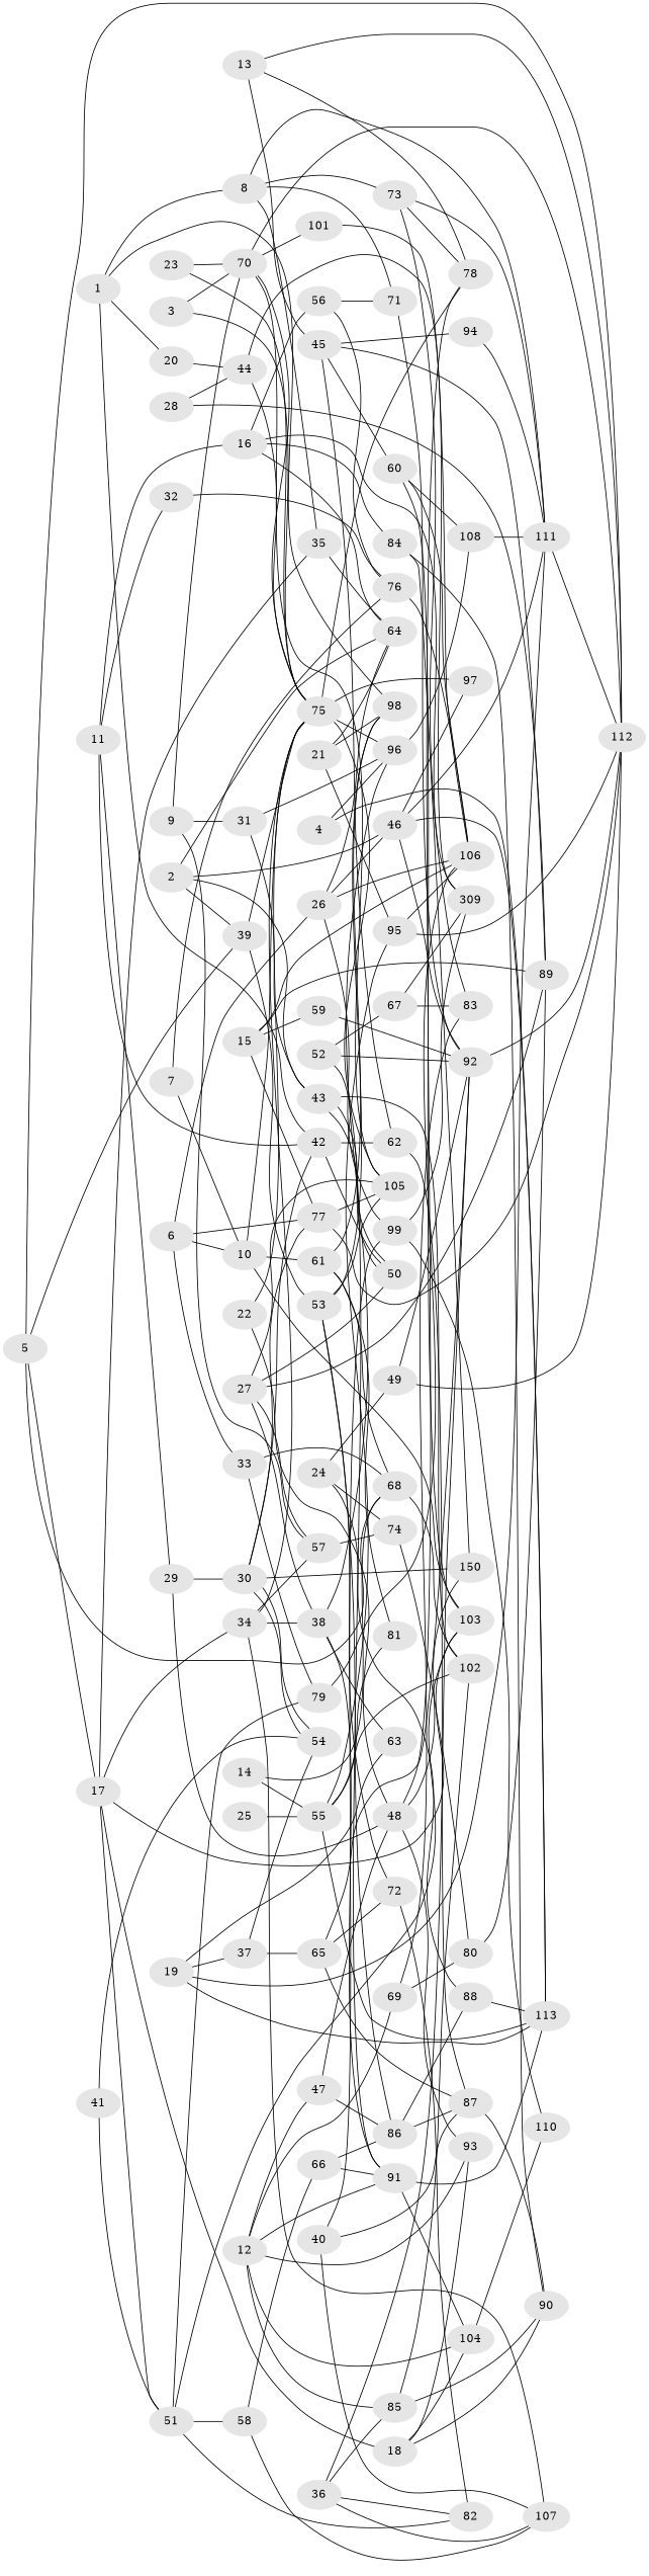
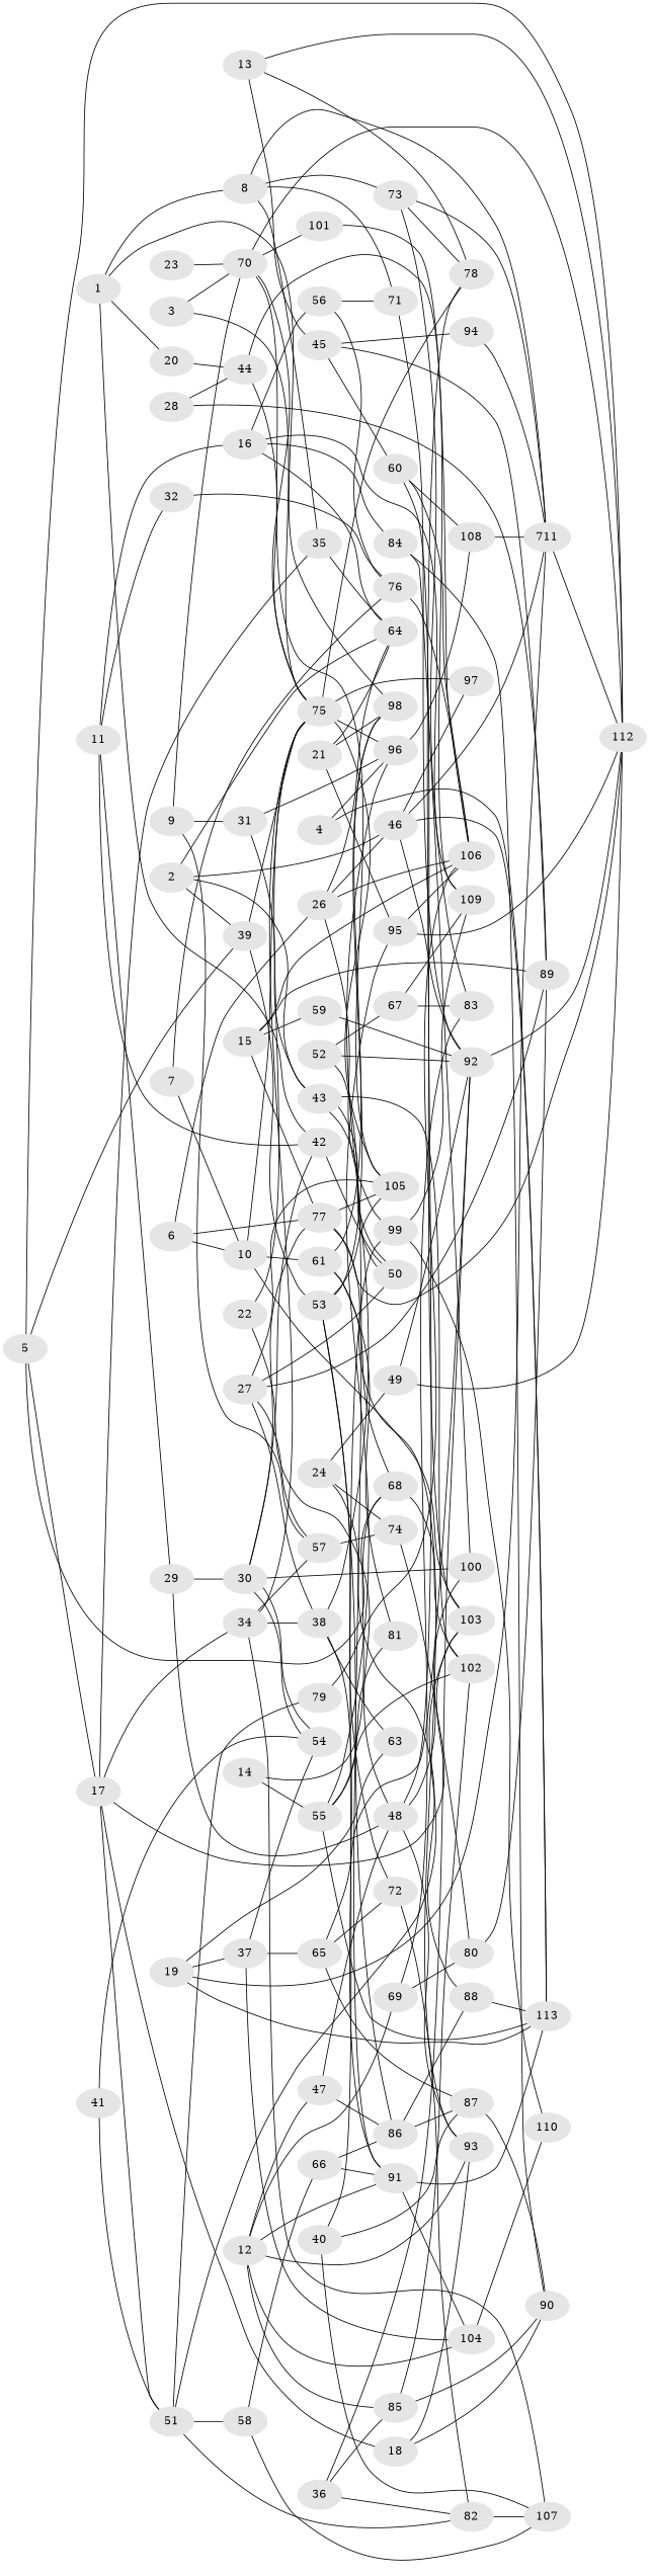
  graph {
    rankdir=LR
    node [color=gray90 style=filled]
    1
    8
    20
    42
    98
    35
    71
    73
-   111
+   111 [label=711]
    44
    50
-   62
    2
    39
    43
    46
    64
    75
    53
    102
    113
    92
    97
    3
    70
    112
    105
    101
    96
    78
    4
    108
    5
    17
    68
    103
    18
    34
    51
    6
    10
    26
-   33
    77
    61
    106
    99
    79
    93
    7
    76
    83
    9
    31
    57
    74
    81
    11
    16
    29
    32
    56
    84
-   109 [label=309]
+   109
    48
    30
    12
    47
    69
    85
    91
    104
    86
    80
    90
    110
    13
    45
    89
    60
    94
    14
    55
    95
    15
    59
-   100 [label=150]
+   100
    38
    107
    82
    58
    19
    37
    63
    54
    65
    21
    22
    23
    24
    49
    88
-   25
    27
    28
    36
    87
    72
    40
    41
    66
    52
    67
    1 -- 8
    1 -- 20
    1 -- 42
    1 -- 98
    8 -- 35
    8 -- 71
    8 -- 73
    8 -- 111
    20 -- 44
    42 -- 50
-   42 -- 62
    35 -- 64
    71 -- 92
    73 -- 111
    73 -- 78
    73 -- 83
    111 -- 112
    44 -- 75
    44 -- 109
-   62 -- 87
    2 -- 39
    2 -- 43
    2 -- 46
    2 -- 64
    39 -- 75
    39 -- 53
    43 -- 50
    43 -- 50
    43 -- 102
    46 -- 111
    46 -- 113
    46 -- 92
    46 -- 97
    75 -- 97
    75 -- 105
    75 -- 96
    75 -- 78
    53 -- 98
    53 -- 105
    53 -- 86
    53 -- 72
    92 -- 112
    3 -- 75
    3 -- 70
    70 -- 75
    70 -- 112
    70 -- 105
    70 -- 101
    101 -- 106
    96 -- 108
    4 -- 113
    4 -- 96
    108 -- 111
    5 -- 39
    5 -- 112
    5 -- 17
    5 -- 68
    17 -- 35
    17 -- 103
    17 -- 18
    17 -- 34
    17 -- 51
    68 -- 102
    18 -- 93
    18 -- 90
    34 -- 75
    34 -- 57
    34 -- 38
    34 -- 107
    51 -- 103
    51 -- 79
    51 -- 82
    51 -- 58
    6 -- 10
    6 -- 26
-   6 -- 33
    6 -- 77
    10 -- 75
    10 -- 103
    10 -- 61
    26 -- 46
    26 -- 64
    26 -- 106
    26 -- 99
-   33 -- 68
-   33 -- 79
    77 -- 112
    77 -- 105
+   77 -- 93
    61 -- 98
    61 -- 68
    61 -- 81
    99 -- 109
    99 -- 110
    79 -- 106
    7 -- 10
    7 -- 76
    76 -- 106
    9 -- 70
    9 -- 31
    9 -- 57
    31 -- 43
    31 -- 96
    57 -- 74
    74 -- 80
    11 -- 42
    11 -- 16
    11 -- 29
    11 -- 32
    16 -- 64
    16 -- 56
    16 -- 84
    16 -- 109
    29 -- 48
    29 -- 30
    32 -- 76
    56 -- 71
    56 -- 76
    84 -- 90
    84 -- 100
    48 -- 78
    48 -- 93
    48 -- 100
    30 -- 42
    30 -- 77
    30 -- 100
    30 -- 54
    30 -- 54
    12 -- 93
    12 -- 47
    12 -- 69
    12 -- 85
    12 -- 91
    12 -- 104
    47 -- 48
    47 -- 86
    69 -- 83
    69 -- 80
    85 -- 102
    85 -- 90
    91 -- 113
    91 -- 104
    104 -- 110
    86 -- 88
    86 -- 87
    80 -- 89
    13 -- 112
    13 -- 78
    13 -- 45
-   45 -- 62
    45 -- 89
    45 -- 60
    45 -- 94
    60 -- 108
    60 -- 103
    60 -- 106
    94 -- 111
    14 -- 68
    14 -- 55
    55 -- 102
    55 -- 113
    55 -- 81
    55 -- 95
    95 -- 112
    95 -- 106
    15 -- 77
    15 -- 106
    15 -- 89
    15 -- 59
    59 -- 92
    38 -- 96
    38 -- 91
    38 -- 63
-   36 -- 107
+   82 -- 107
    58 -- 107
    58 -- 66
    19 -- 111
    19 -- 113
    19 -- 37
    19 -- 63
-   18 -- 104
+   37 -- 104
    37 -- 54
    37 -- 65
    65 -- 92
    65 -- 87
    65 -- 72
    21 -- 98
    21 -- 64
    21 -- 95
    22 -- 75
    22 -- 48
-   23 -- 75
    23 -- 70
    24 -- 74
    24 -- 49
    24 -- 88
    49 -- 92
    49 -- 112
    88 -- 113
-   25 -- 55
    27 -- 50
    27 -- 105
    27 -- 57
    27 -- 89
    27 -- 38
    28 -- 44
    28 -- 89
    36 -- 92
    36 -- 85
    36 -- 82
    87 -- 90
    72 -- 82
    40 -- 99
    40 -- 107
    40 -- 87
    41 -- 51
    41 -- 54
    66 -- 91
    66 -- 86
    52 -- 92
    52 -- 91
    52 -- 67
    67 -- 83
    67 -- 109
  }
